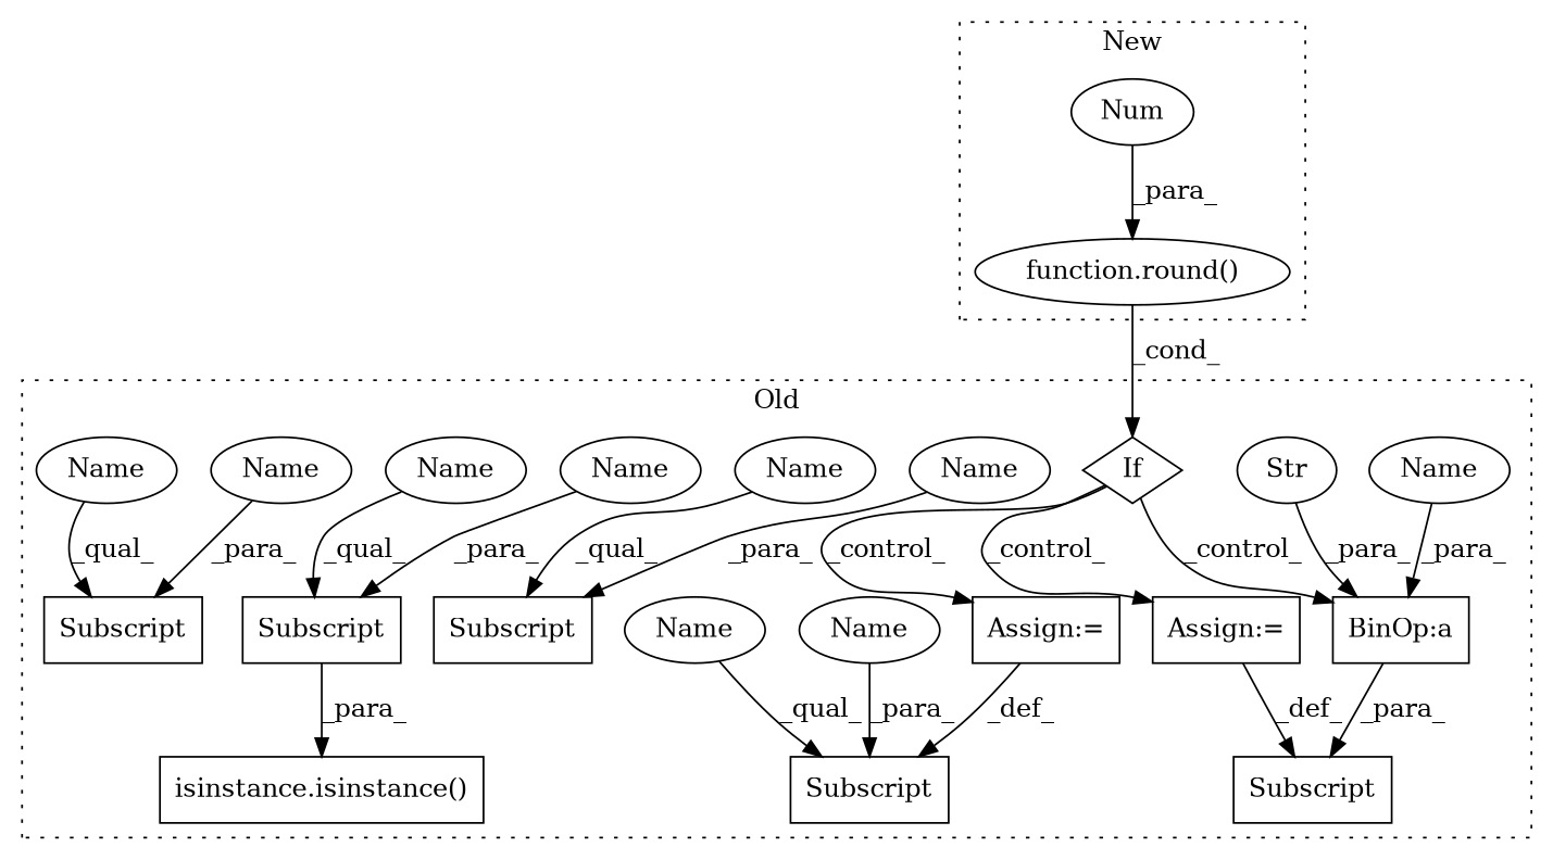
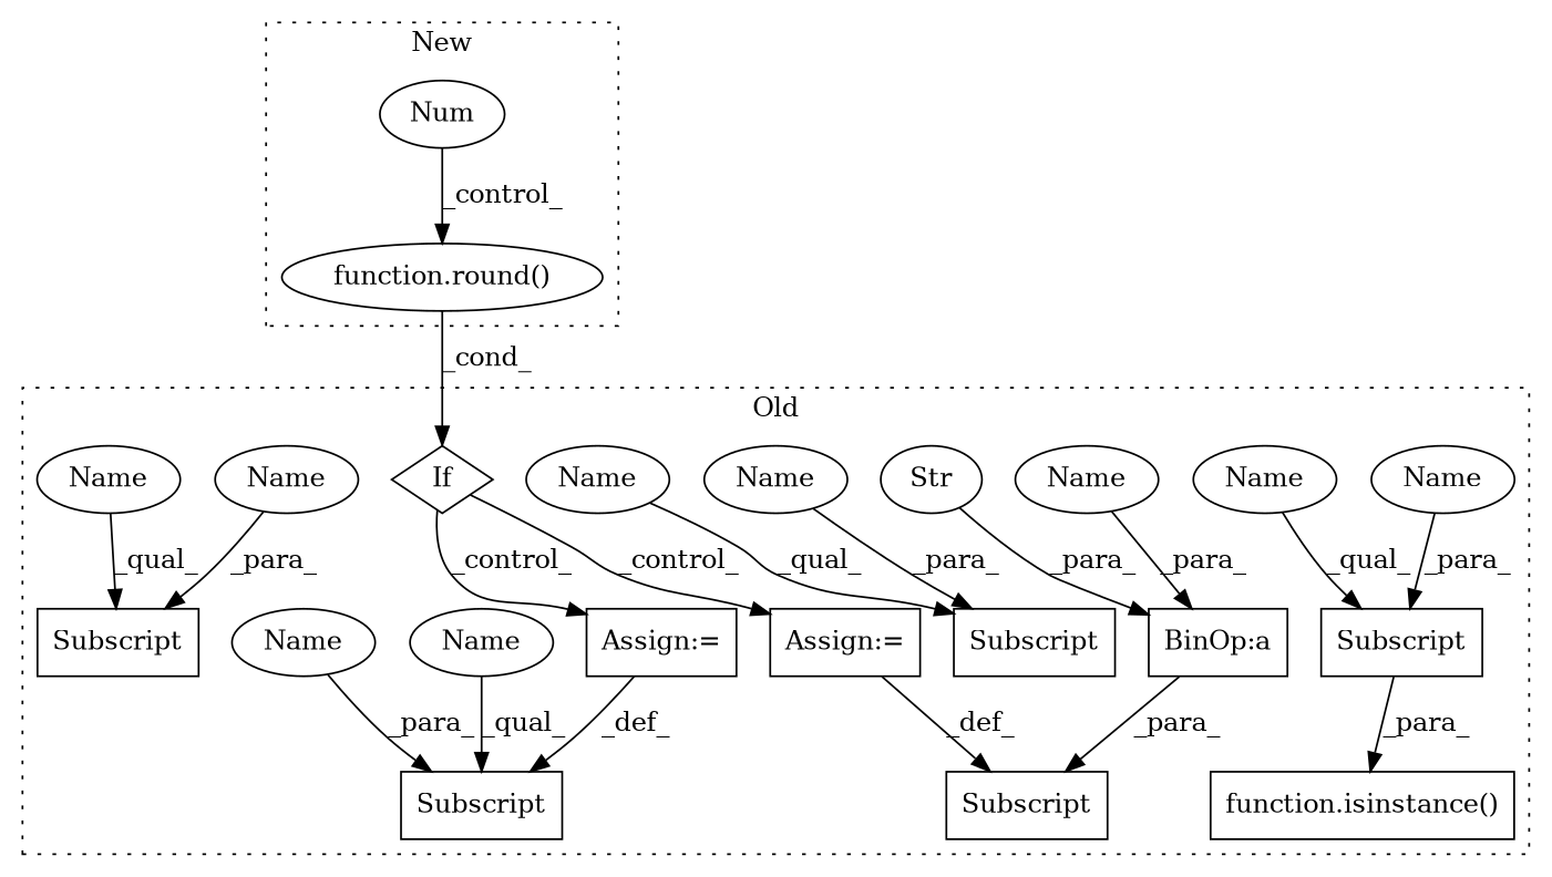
  digraph {
    node [a=87 l=3 shape=ellipse]
    n1 [a=96 label=If s=4698 shape=diamond]
    n2 [a=68 label="Assign:=" s=4822 shape=box]
    n3 [a=68 label="Assign:=" s=4886 shape=box]
    n4 [a=82 label="BinOp:a" s=4812 shape=box]
    n5 [a=66 l=6 label=Str s=4815]
    n6 [a=63 l="21,0" label=Subscript s="4801,0" shape=box]
    n7 [a=63 l="12,0" label=Subscript s="4874,0" shape=box]
    n8 [a=63 l="10,0" label=Subscript s="4712,0" shape=box]
    n9 [a=63 l="10,0" label=Subscript s="4770,0" shape=box]
-   n10 [a=75 l="11,1" label="isinstance.isinstance()" s="4701,4736" shape=box]
+   n10 [a=75 l="11,1" label="function.isinstance()" s="4701,4736" shape=box]
    n11 [a=63 l="10,0" label=Subscript s="4825,0" shape=box]
    n12 [l=5 label=Name s=4825]
    n13 [l=5 label=Name s=4712]
    n14 [l=5 label=Name s=4770]
    n15 [label=Name s=4718]
    n16 [label=Name s=4831]
    n17 [label=Name s=4776]
    n18 [label=Name s=4809]
    n19 [label=Name s=4882]
    n20 [l=7 label=Name s=4874]
    n21 [a=75 l="6,1" label="function.round()" s="4737,4752"]
    n22 [a=76 l=1 label=Num s=4751]
    subgraph cluster_1 {
      label=Old
      style=dotted
      n1
      n2
      n3
      n4
      n5
      n6
      n7
      n8
      n9
      n10
      n11
      n12
      n13
      n14
      n15
      n16
      n17
      n18
      n19
      n20
    }
    subgraph cluster_2 {
      label=New
      style=dotted
      n21
      n22
    }
    n1 -> n2 [label=_control_]
    n1 -> n3 [label=_control_]
-   n1 -> n4 [label=_control_]
    n2 -> n6 [label=_def_]
    n3 -> n7 [label=_def_]
    n4 -> n6 [label=_para_]
    n5 -> n4 [label=_para_]
    n8 -> n10 [label=_para_]
    n12 -> n11 [label=_qual_]
    n13 -> n8 [label=_qual_]
    n14 -> n9 [label=_qual_]
    n15 -> n8 [label=_para_]
    n16 -> n11 [label=_para_]
    n17 -> n9 [label=_para_]
    n18 -> n4 [label=_para_]
    n19 -> n7 [label=_para_]
    n20 -> n7 [label=_qual_]
    n21 -> n1 [label=_cond_]
-   n22 -> n21 [label=_para_]
+   n22 -> n21 [label=_control_]
  }
